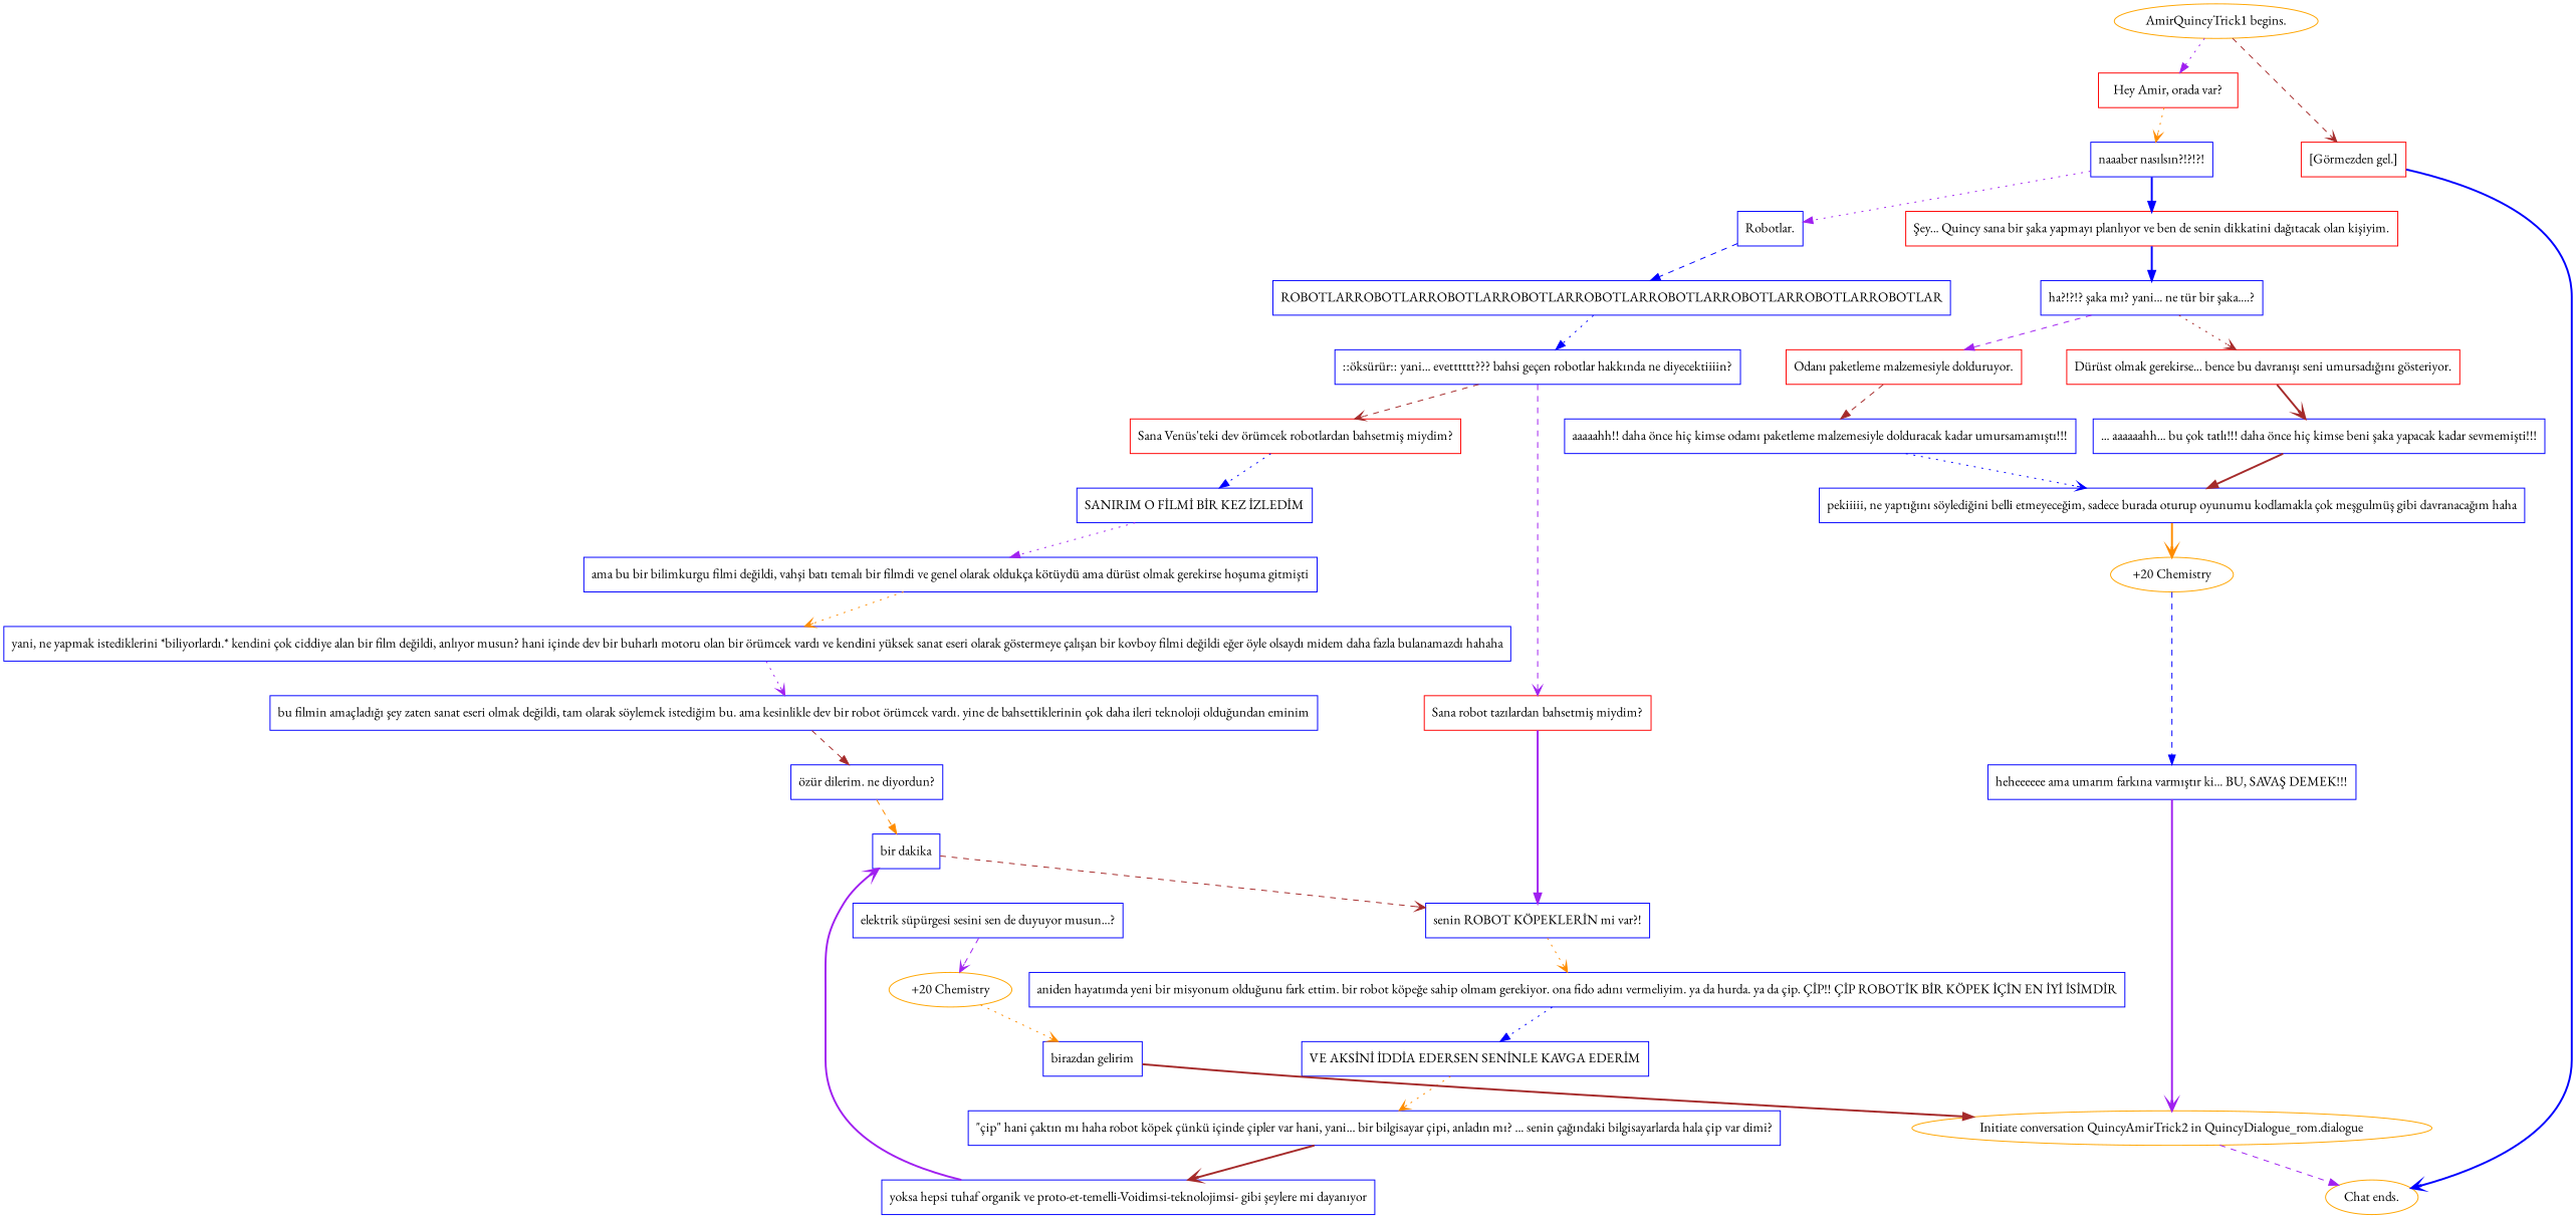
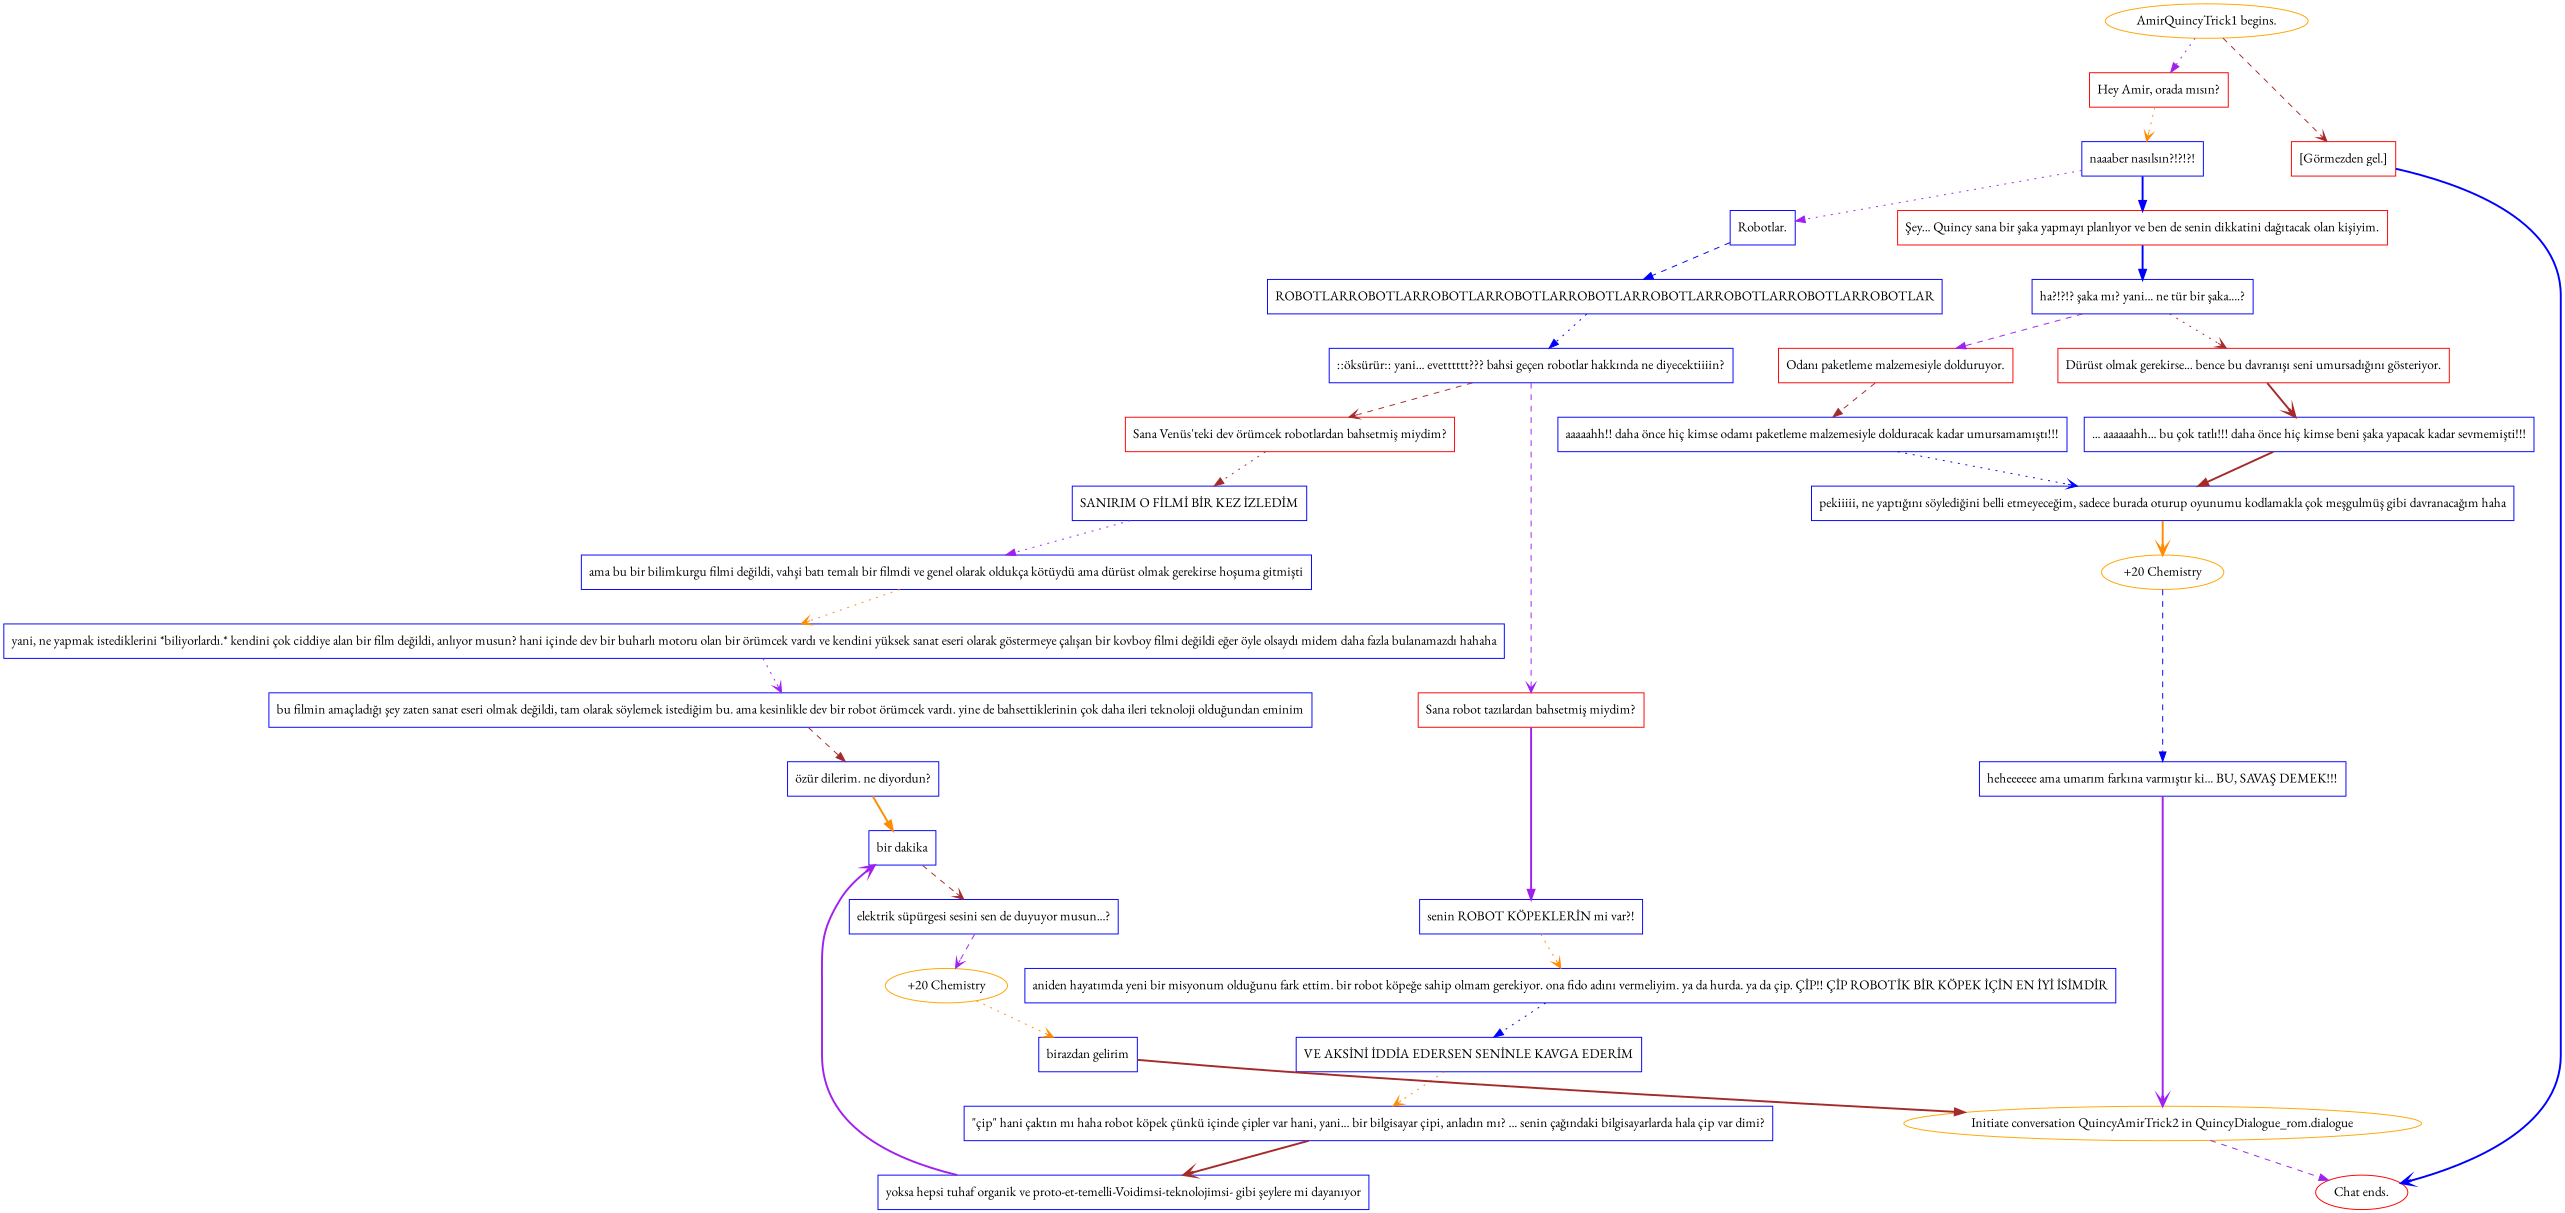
  digraph {
    fontname="EB Garamond"
    node [color=blue fontname="EB Garamond" shape=box]
    edge [arrowhead=vee color=purple fontname="EB Garamond" style=dotted]
    "AmirQuincyTrick1 begins." [color=orange shape=""]
-   n2 [color=red label="Hey Amir, orada var?"]
+   n2 [color=red label="Hey Amir, orada mısın?"]
    n3 [color=red label="[Görmezden gel.]"]
    n4 [label="naaaber nasılsın?!?!?!"]
-   "Chat ends." [color=orange shape=""]
+   "Chat ends." [color=red shape=""]
    n6 [label="Robotlar."]
    n7 [color=red label="Şey... Quincy sana bir şaka yapmayı planlıyor ve ben de senin dikkatini dağıtacak olan kişiyim."]
    n8 [label=ROBOTLARROBOTLARROBOTLARROBOTLARROBOTLARROBOTLARROBOTLARROBOTLARROBOTLAR]
    n9 [label="ha?!?!? şaka mı? yani... ne tür bir şaka....?"]
    n10 [label="::öksürür:: yani... evetttttt??? bahsi geçen robotlar hakkında ne diyecektiiiin?"]
    n11 [color=red label="Odanı paketleme malzemesiyle dolduruyor."]
    n12 [color=red label="Dürüst olmak gerekirse... bence bu davranışı seni umursadığını gösteriyor."]
    n13 [color=red label="Sana Venüs'teki dev örümcek robotlardan bahsetmiş miydim?"]
    n14 [color=red label="Sana robot tazılardan bahsetmiş miydim?"]
    n15 [label="aaaaahh!! daha önce hiç kimse odamı paketleme malzemesiyle dolduracak kadar umursamamıştı!!!"]
    n16 [label="... aaaaaahh... bu çok tatlı!!! daha önce hiç kimse beni şaka yapacak kadar sevmemişti!!!"]
    n17 [label="SANIRIM O FİLMİ BİR KEZ İZLEDİM"]
    n18 [label="senin ROBOT KÖPEKLERİN mi var?!"]
    n19 [label="pekiiiii, ne yaptığını söylediğini belli etmeyeceğim, sadece burada oturup oyunumu kodlamakla çok meşgulmüş gibi davranacağım haha"]
    n20 [label="ama bu bir bilimkurgu filmi değildi, vahşi batı temalı bir filmdi ve genel olarak oldukça kötüydü ama dürüst olmak gerekirse hoşuma gitmişti"]
    n21 [label="aniden hayatımda yeni bir misyonum olduğunu fark ettim. bir robot köpeğe sahip olmam gerekiyor. ona fido adını vermeliyim. ya da hurda. ya da çip. ÇİP!! ÇİP ROBOTİK BİR KÖPEK İÇİN EN İYİ İSİMDİR"]
    n22 [color=orange label="+20 Chemistry" shape=""]
    n23 [label="yani, ne yapmak istediklerini *biliyorlardı.* kendini çok ciddiye alan bir film değildi, anlıyor musun? hani içinde dev bir buharlı motoru olan bir örümcek vardı ve kendini yüksek sanat eseri olarak göstermeye çalışan bir kovboy filmi değildi eğer öyle olsaydı midem daha fazla bulanamazdı hahaha"]
    n24 [label="VE AKSİNİ İDDİA EDERSEN SENİNLE KAVGA EDERİM"]
    n25 [label="heheeeeee ama umarım farkına varmıştır ki... BU, SAVAŞ DEMEK!!!"]
    n26 [label="bu filmin amaçladığı şey zaten sanat eseri olmak değildi, tam olarak söylemek istediğim bu. ama kesinlikle dev bir robot örümcek vardı. yine de bahsettiklerinin çok daha ileri teknoloji olduğundan eminim"]
    n27 [label="\"çip\" hani çaktın mı haha robot köpek çünkü içinde çipler var hani, yani... bir bilgisayar çipi, anladın mı? ... senin çağındaki bilgisayarlarda hala çip var dimi?"]
    n28 [color=orange label="Initiate conversation QuincyAmirTrick2 in QuincyDialogue_rom.dialogue" shape=""]
    n29 [label="özür dilerim. ne diyordun?"]
    n30 [label="yoksa hepsi tuhaf organik ve proto-et-temelli-Voidimsi-teknolojimsi- gibi şeylere mi dayanıyor"]
    n31 [label="bir dakika"]
    n32 [label="elektrik süpürgesi sesini sen de duyuyor musun...?"]
    n33 [color=orange label="+20 Chemistry" shape=""]
    n34 [label="birazdan gelirim"]
    "AmirQuincyTrick1 begins." -> n2 [arrowhead=normal]
    "AmirQuincyTrick1 begins." -> n3 [color=brown style=dashed]
    n2 -> n4 [color=darkorange]
    n3 -> "Chat ends." [color=blue style=bold]
    n4 -> n6 [arrowhead=normal]
    n4 -> n7 [arrowhead=normal color=blue style=bold]
    n6 -> n8 [arrowhead=normal color=blue style=dashed]
    n7 -> n9 [arrowhead=normal color=blue style=bold]
    n8 -> n10 [arrowhead=normal color=blue]
    n9 -> n11 [arrowhead=normal style=dashed]
    n9 -> n12 [color=brown]
    n10 -> n13 [color=brown style=dashed]
    n10 -> n14 [style=dashed]
    n11 -> n15 [arrowhead=normal color=brown style=dashed]
    n12 -> n16 [color=brown style=bold]
-   n13 -> n17 [arrowhead=normal color=blue]
+   n13 -> n17 [arrowhead=normal color=brown]
    n14 -> n18 [arrowhead=normal style=bold]
    n15 -> n19 [color=blue]
    n16 -> n19 [arrowhead=normal color=brown style=bold]
    n17 -> n20 [arrowhead=normal]
    n18 -> n21 [color=darkorange]
    n19 -> n22 [color=darkorange style=bold]
    n20 -> n23 [color=darkorange]
    n21 -> n24 [arrowhead=normal color=blue]
    n22 -> n25 [arrowhead=normal color=blue style=dashed]
    n23 -> n26
    n24 -> n27 [color=darkorange]
    n25 -> n28 [style=bold]
    n26 -> n29 [arrowhead=normal color=brown style=dashed]
    n27 -> n30 [color=brown style=bold]
    n28 -> "Chat ends." [arrowhead=normal style=dashed]
-   n29 -> n31 [arrowhead=normal color=darkorange style=dashed]
+   n29 -> n31 [arrowhead=normal color=darkorange style=bold]
    n30 -> n31 [style=bold]
-   n31 -> n18 [color=brown style=dashed]
+   n31 -> n32 [color=brown style=dashed]
    n32 -> n33 [style=dashed]
    n33 -> n34 [color=darkorange]
    n34 -> n28 [arrowhead=normal color=brown style=bold]
  }
